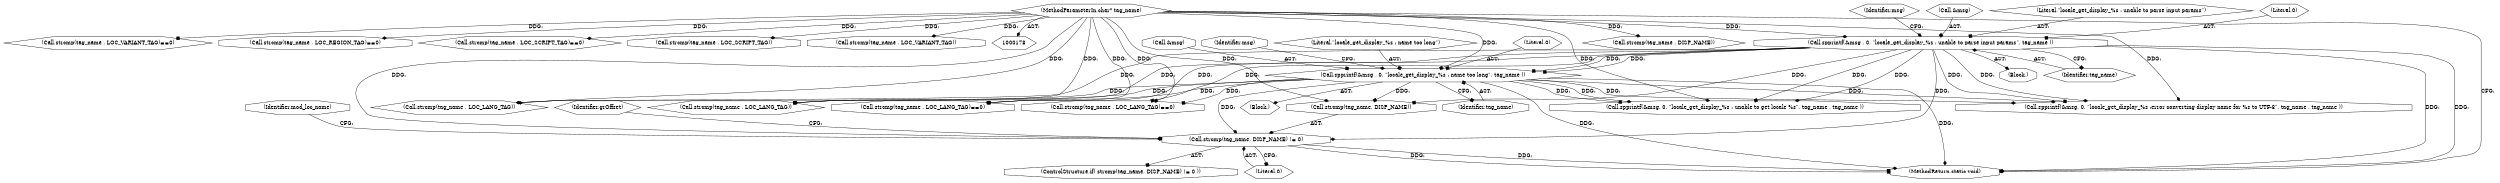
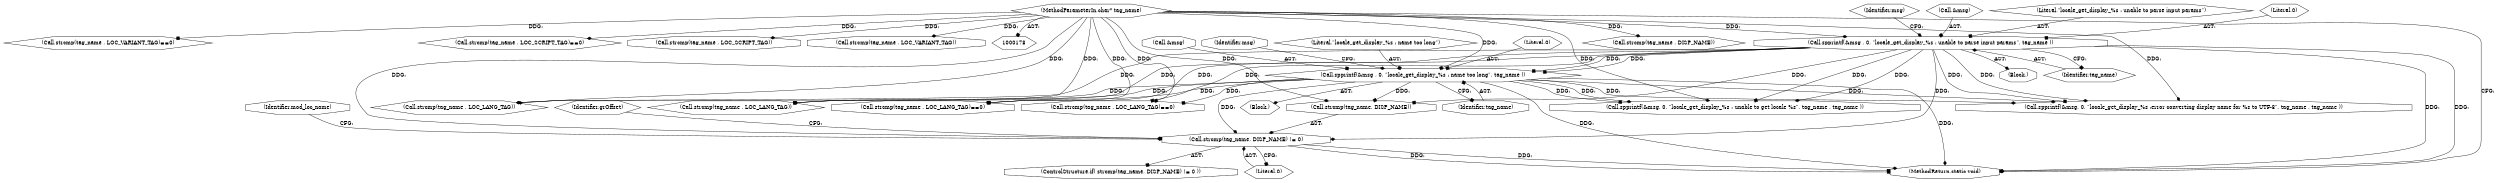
  digraph {
    node [shape=hexagon]
    edge [arrowhead=diamond]
    n1 [label="(Call,strcmp(tag_name, DISP_NAME) != 0)" shape=octagon]
    n2 [label="(ControlStructure,if( strcmp(tag_name, DISP_NAME) != 0 ))" shape=octagon]
    n3 [label="(MethodReturn,static void)" shape=octagon]
    n4 [label="(Literal,0)"]
    n5 [label="(Call,spprintf(&msg , 0, \"locale_get_display_%s : name too long\", tag_name ))"]
    n6 [label="(Call,strcmp(tag_name , LOC_LANG_TAG))"]
    n7 [label="(Call,strcmp(tag_name , LOC_LANG_TAG))"]
    n8 [label="(Block,)"]
    n9 [label="(Call,strcmp(tag_name, DISP_NAME))" shape=octagon]
    n10 [label="(Call,spprintf(&msg, 0, \"locale_get_display_%s :error converting display name for %s to UTF-8\", tag_name , tag_name ))" shape=octagon]
    n11 [label="(Call,strcmp(tag_name , LOC_LANG_TAG)==0)" shape=octagon]
    n12 [label="(Call,strcmp(tag_name , LOC_LANG_TAG)==0)" shape=octagon]
    n13 [label="(Call,spprintf(&msg, 0, \"locale_get_display_%s : unable to get locale %s\", tag_name , tag_name ))" shape=octagon]
    n14 [label="(Identifier,tag_name)" shape=octagon]
    n15 [label="(Call,spprintf(&msg , 0, \"locale_get_display_%s : unable to parse input params\", tag_name ))" shape=octagon]
    n16 [label="(Block,)" shape=octagon]
    n17 [label="(Identifier,tag_name)"]
    n18 [label="(MethodParameterIn,char* tag_name)"]
    n19 [label="(Call,strcmp(tag_name , DISP_NAME))"]
    n20 [label="(Call,strcmp(tag_name , LOC_VARIANT_TAG)==0)"]
-   n21 [label="(Call,strcmp(tag_name , LOC_REGION_TAG)==0)" shape=octagon]
    n22 [label="(Call,strcmp(tag_name , LOC_SCRIPT_TAG)==0)"]
    n23 [label="(Call,strcmp(tag_name , LOC_SCRIPT_TAG))" shape=octagon]
    n24 [label="(Call,strcmp(tag_name , LOC_VARIANT_TAG))" shape=octagon]
    n25 [label=1000178]
    n26 [label="(Identifier,msg)" shape=octagon]
    n27 [label="(Identifier,mod_loc_name)" shape=octagon]
    n28 [label="(Identifier,msg)"]
    n29 [label="(Call,&msg)"]
    n30 [label="(Identifier,grOffset)"]
    n31 [label="(Literal,\"locale_get_display_%s : name too long\")"]
    n32 [label="(Literal,0)"]
    n33 [label="(Literal,\"locale_get_display_%s : unable to parse input params\")"]
    n34 [label="(Call,&msg)" shape=octagon]
    n35 [label="(Literal,0)"]
    n1 -> n2 [arrowhead=box label="AST: "]
    n1 -> n3 [arrowhead=box label="DDG: "]
    n1 -> n3 [arrowhead=box label="DDG: "]
    n1 -> n4 [arrowhead=box label="CFG: "]
    n4 -> n1 [label="AST: "]
    n5 -> n1 [label="DDG: "]
    n5 -> n3 [label="DDG: "]
    n5 -> n3 [label="DDG: "]
    n5 -> n6 [arrowhead=box label="DDG: "]
    n5 -> n7 [label="DDG: "]
    n5 -> n8 [label="AST: "]
    n5 -> n9 [arrowhead=box label="DDG: "]
    n5 -> n10 [label="DDG: "]
    n5 -> n10 [label="DDG: "]
    n5 -> n11 [label="DDG: "]
    n5 -> n12 [arrowhead=box label="DDG: "]
    n5 -> n13 [arrowhead=box label="DDG: "]
    n5 -> n13 [label="DDG: "]
    n5 -> n14 [arrowhead=box label="CFG: "]
    n9 -> n1 [label="AST: "]
    n14 -> n5 [arrowhead=box label="AST: "]
    n15 -> n1 [label="DDG: "]
    n15 -> n3 [arrowhead=box label="DDG: "]
    n15 -> n3 [label="DDG: "]
    n15 -> n5 [arrowhead=box label="DDG: "]
    n15 -> n5 [arrowhead=box label="DDG: "]
    n15 -> n6 [arrowhead=box label="DDG: "]
    n15 -> n7 [label="DDG: "]
    n15 -> n9 [arrowhead=box label="DDG: "]
    n15 -> n10 [label="DDG: "]
    n15 -> n10 [arrowhead=box label="DDG: "]
    n15 -> n11 [arrowhead=box label="DDG: "]
    n15 -> n12 [arrowhead=box label="DDG: "]
    n15 -> n13 [arrowhead=box label="DDG: "]
    n15 -> n13 [label="DDG: "]
    n15 -> n16 [label="AST: "]
    n15 -> n17 [arrowhead=box label="CFG: "]
    n17 -> n15 [label="AST: "]
    n18 -> n1 [arrowhead=box label="DDG: "]
    n18 -> n3 [label="CFG: "]
    n18 -> n5 [arrowhead=box label="DDG: "]
    n18 -> n6 [label="DDG: "]
    n18 -> n7 [label="DDG: "]
    n18 -> n9 [label="DDG: "]
    n18 -> n10 [label="DDG: "]
    n18 -> n11 [arrowhead=box label="DDG: "]
    n18 -> n12 [arrowhead=box label="DDG: "]
    n18 -> n13 [label="DDG: "]
    n18 -> n15 [label="DDG: "]
    n18 -> n19 [label="DDG: "]
    n18 -> n20 [arrowhead=box label="DDG: "]
-   n18 -> n21 [label="DDG: "]
    n18 -> n22 [label="DDG: "]
    n18 -> n23 [label="DDG: "]
    n18 -> n24 [label="DDG: "]
-   n18 -> n25 [label="AST: "]
+   n18 -> n25 [arrowhead=box label="AST: "]
    n26 -> n5 [label="CFG: "]
    n27 -> n1 [label="CFG: "]
    n28 -> n15 [label="CFG: "]
    n29 -> n15 [arrowhead=box label="AST: "]
    n30 -> n1 [label="CFG: "]
    n31 -> n5 [arrowhead=box label="AST: "]
    n32 -> n5 [arrowhead=box label="AST: "]
    n33 -> n15 [arrowhead=box label="AST: "]
    n34 -> n5 [arrowhead=box label="AST: "]
    n35 -> n15 [arrowhead=box label="AST: "]
  }
